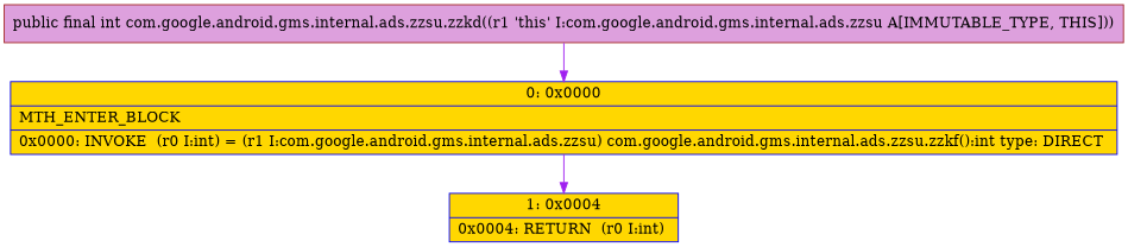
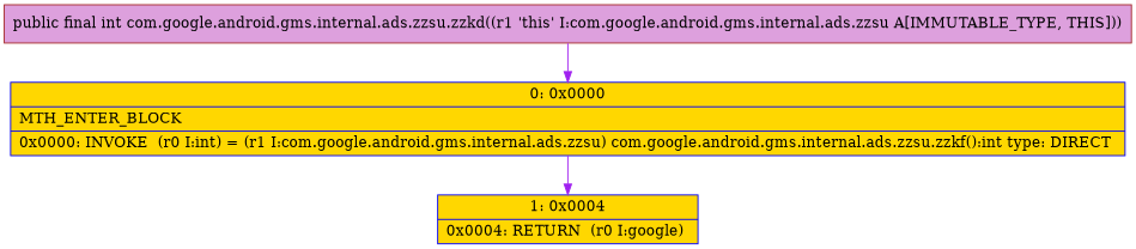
  digraph {
    node [shape=record style=filled fillcolor=gold color=blue]
    edge [color=purple]
    n1 [label="{0\:\ 0x0000|MTH_ENTER_BLOCK\l|0x0000: INVOKE  (r0 I:int) = (r1 I:com.google.android.gms.internal.ads.zzsu) com.google.android.gms.internal.ads.zzsu.zzkf():int type: DIRECT \l}"]
-   n2 [label="{1\:\ 0x0004|0x0004: RETURN  (r0 I:int) \l}"]
+   n2 [label="{1\:\ 0x0004|0x0004: RETURN  (r0 I:google) \l}"]
    n3 [label="{public final int com.google.android.gms.internal.ads.zzsu.zzkd((r1 'this' I:com.google.android.gms.internal.ads.zzsu A[IMMUTABLE_TYPE, THIS])) }" fillcolor=plum color=brown]
    n1 -> n2
    n3 -> n1
  }
